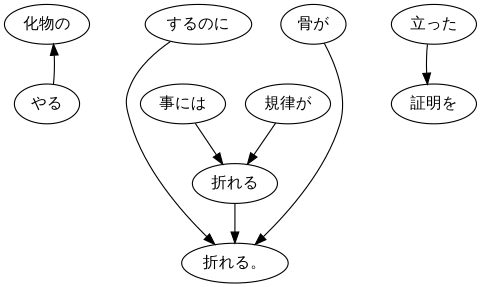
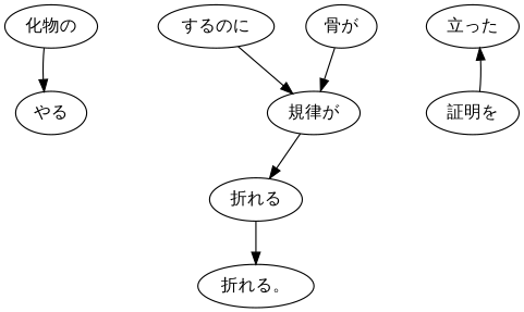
  digraph {
    fontname="DejaVu Sans"
    node [fontname="DejaVu Sans"]
    edge [fontname="DejaVu Sans"]
    n1 [label="化物の"]
    n2 [label="やる"]
-   n3 [label="事には"]
    n4 [label="折れる"]
    n5 [label="折れる。"]
    n6 [label="規律が"]
    n7 [label="立った"]
    n8 [label="証明を"]
    n9 [label="するのに"]
    n10 [label="骨が"]
-   n2 -> n1
-   n3 -> n4
+   n1 -> n2
    n4 -> n5
    n6 -> n4
-   n7 -> n8
-   n9 -> n5
-   n10 -> n5
+   n8 -> n7
+   n9 -> n6
+   n10 -> n6
  }
